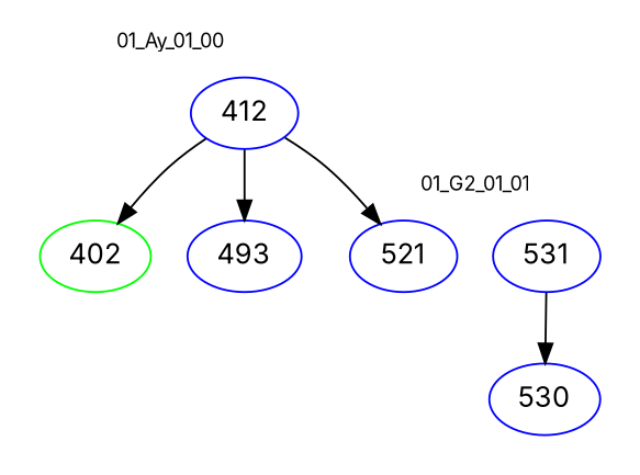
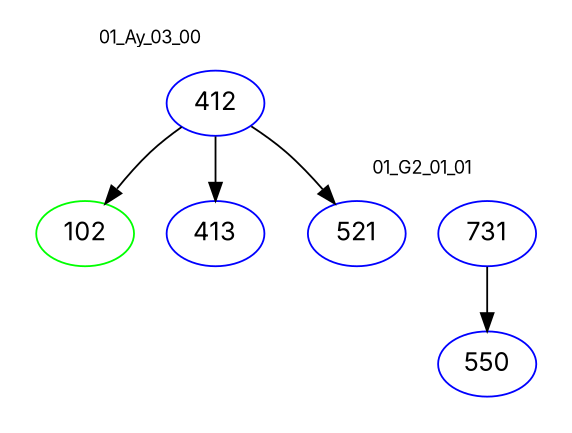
  digraph {
    fontname=Inter
    node [color=blue fontname=Inter]
    edge [color=black fontname=Inter]
    n1 [label=412]
-   n2 [color=green label=402]
-   n3 [label=493]
-   n4 [label=531]
+   n2 [color=green label=102]
+   n3 [label=413]
+   n4 [label=731]
    n5 [label=521]
-   n6 [label=530]
+   n6 [label=550]
    subgraph cluster_1 {
      color=white
      fontsize=10
-     label="01_Ay_01_00"
+     label="01_Ay_03_00"
      n1
      n2
      n3
    }
    subgraph cluster_2 {
      color=white
      fontsize=10
      label="01_G2_01_01"
      n4
      n5
      n6
    }
    n1 -> n2
    n1 -> n3
    n1 -> n5
    n4 -> n6
  }
